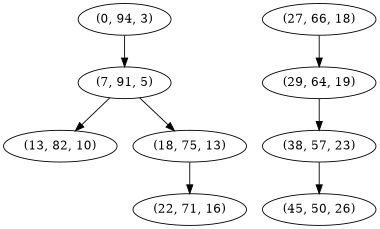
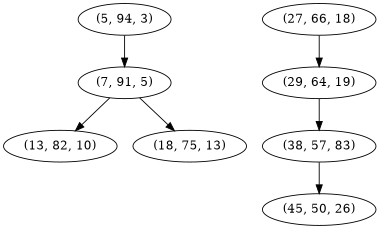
  digraph {
-   "(5, 94, 3)" [label="(0, 94, 3)"]
+   "(5, 94, 3)"
    "(7, 91, 5)"
    "(13, 82, 10)"
    "(18, 75, 13)"
-   "(22, 71, 16)"
    "(27, 66, 18)"
    "(29, 64, 19)"
-   "(38, 57, 23)"
+   "(38, 57, 23)" [label="(38, 57, 83)"]
    "(45, 50, 26)"
    "(5, 94, 3)" -> "(7, 91, 5)"
    "(7, 91, 5)" -> "(13, 82, 10)"
    "(7, 91, 5)" -> "(18, 75, 13)"
-   "(18, 75, 13)" -> "(22, 71, 16)"
    "(27, 66, 18)" -> "(29, 64, 19)"
    "(29, 64, 19)" -> "(38, 57, 23)"
    "(38, 57, 23)" -> "(45, 50, 26)"
  }
